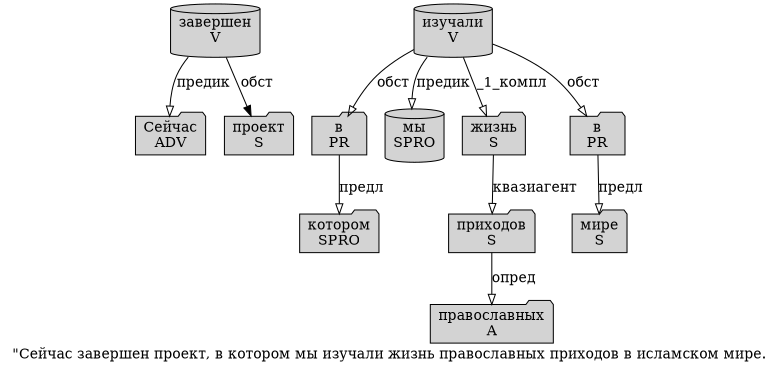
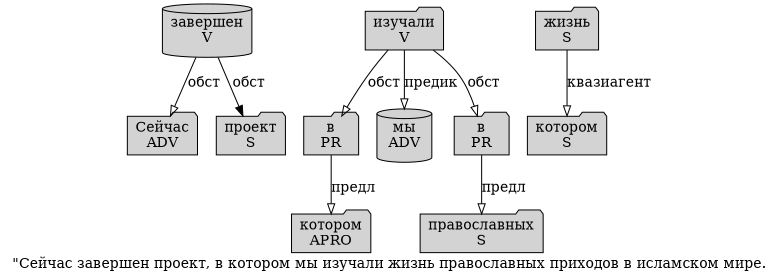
  digraph {
    label="\"Сейчас завершен проект, в котором мы изучали жизнь православных приходов в исламском мире."
    node [fillcolor=lightgray penwidth=1 shape=folder style=filled]
    edge [arrowhead=onormal]
    n1 [label="Сейчас\nADV"]
    n2 [label="завершен\nV" shape=cylinder]
    n3 [label="проект\nS"]
-   n4 [label="изучали\nV" shape=cylinder]
+   n4 [label="изучали\nV"]
    n5 [label="в\nPR"]
-   n6 [label="мы\nSPRO" shape=cylinder]
+   n6 [label="мы\nADV" shape=cylinder]
    n7 [label="жизнь\nS"]
    n8 [label="в\nPR"]
-   n9 [label="котором\nSPRO"]
-   n10 [label="приходов\nS"]
-   n11 [label="мире\nS"]
-   n12 [label="православных\nA"]
-   n2 -> n1 [label="предик"]
+   n9 [label="котором\nAPRO"]
+   n10 [label="котором\nS"]
+   n11 [label="православных\nS"]
+   n2 -> n1 [label="обст"]
    n2 -> n3 [arrowhead=normal label="обст"]
    n4 -> n5 [label="обст"]
    n4 -> n6 [label="предик"]
-   n4 -> n7 [label="_1_компл"]
    n4 -> n8 [label="обст"]
    n5 -> n9 [label="предл"]
    n7 -> n10 [label="квазиагент"]
    n8 -> n11 [label="предл"]
-   n10 -> n12 [label="опред"]
  }
